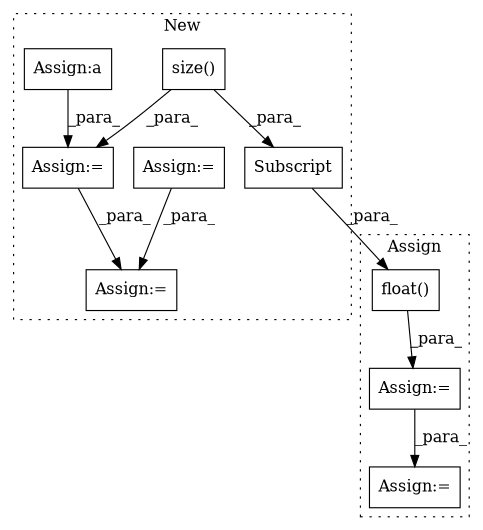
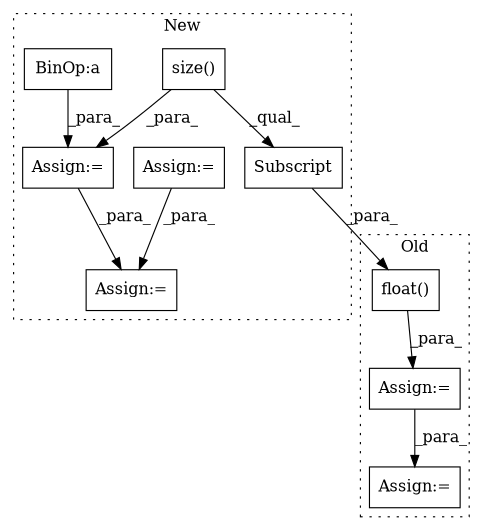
  digraph {
    node [a=68 l=3 shape=box]
    n1 [a=75 l=26 label="float()" s=2465]
    n2 [label="Assign:=" s=2462]
    n3 [l=4 label="Assign:=" s=2777]
    n4 [a=75 l=8 label="size()" s=3396]
    n5 [label="Assign:=" s=4105]
    n6 [a=63 l="11,0" label=Subscript s="3396,0"]
    n7 [label="Assign:=" s=3301]
-   n8 [a=82 l=27 label="Assign:a" s=3369]
+   n8 [a=82 l=27 label="BinOp:a" s=3369]
    n9 [label="Assign:=" s=3362]
    subgraph cluster_1 {
-     label=Assign
+     label=Old
      style=dotted
      n1
      n2
      n3
    }
    subgraph cluster_2 {
      label=New
      style=dotted
      n4
      n5
      n6
      n7
      n8
      n9
    }
    n1 -> n2 [label=_para_]
    n2 -> n3 [label=_para_]
-   n4 -> n6 [label=_para_]
+   n4 -> n6 [label=_qual_]
    n4 -> n9 [label=_para_]
    n6 -> n1 [label=_para_]
    n7 -> n5 [label=_para_]
    n8 -> n9 [label=_para_]
    n9 -> n5 [label=_para_]
  }
